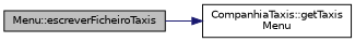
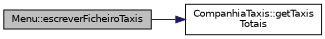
  digraph {
    rankdir=LR
    node [color=black fontname=Helvetica fontsize=10 shape=record style=filled]
    n1 [fillcolor=grey75 fontcolor=black height=0.2 label="Menu::escreverFicheiroTaxis" width=0.4]
-   n2 [fillcolor=white height=0.2 label="CompanhiaTaxis::getTaxis\lMenu" width=0.4]
+   n2 [fillcolor=white height=0.2 label="CompanhiaTaxis::getTaxis\lTotais" width=0.4]
    n1 -> n2 [color=midnightblue fontname=Helvetica fontsize=10 labelfontname=Helvetica labelfontsize=10 style=solid]
  }
